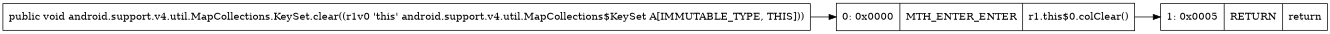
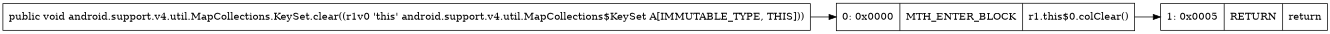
  digraph {
    rankdir=LR
    node [shape=record]
-   n1 [label="{0\:\ 0x0000|MTH_ENTER_ENTER\l|r1.this$0.colClear()\l}"]
+   n1 [label="{0\:\ 0x0000|MTH_ENTER_BLOCK\l|r1.this$0.colClear()\l}"]
    n2 [label="{1\:\ 0x0005|RETURN\l|return\l}"]
    n3 [label="{public void android.support.v4.util.MapCollections.KeySet.clear((r1v0 'this' android.support.v4.util.MapCollections$KeySet A[IMMUTABLE_TYPE, THIS])) }"]
    n1 -> n2
    n3 -> n1
  }
